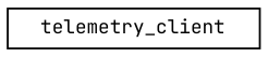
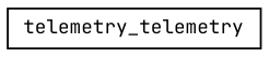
  digraph {
    rankdir=LR
    fontname="JetBrains Mono"
-   n1 [color=black fillcolor=white fontname="JetBrains Mono" fontsize=10 height=0.2 label=telemetry_client shape=record style=filled width=0.4]
+   n1 [color=black fillcolor=white fontname="JetBrains Mono" fontsize=10 height=0.2 label=telemetry_telemetry shape=record style=filled width=0.4]
  }
